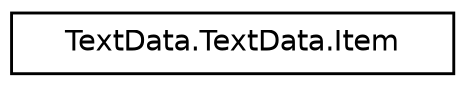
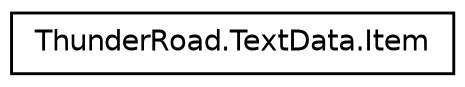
  digraph {
    rankdir=LR
-   n1 [color=black fillcolor=white fontname=Helvetica fontsize=10 height=0.2 label="TextData.TextData.Item" shape=record style=filled width=0.4]
+   n1 [color=black fillcolor=white fontname=Helvetica fontsize=10 height=0.2 label="ThunderRoad.TextData.Item" shape=record style=filled width=0.4]
  }
